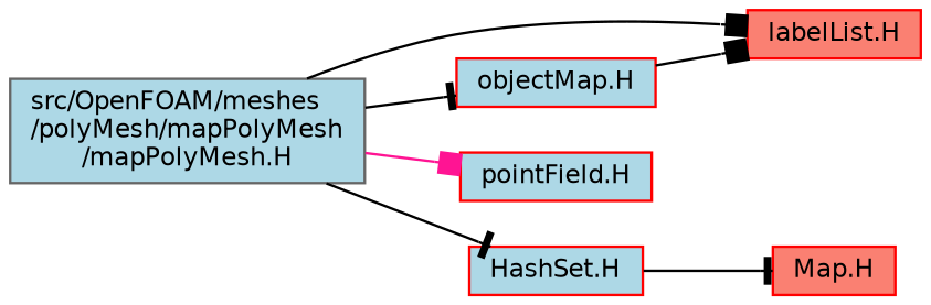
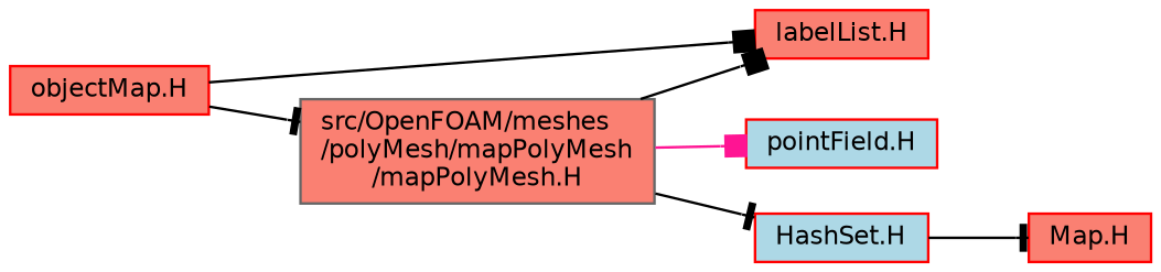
  digraph {
    rankdir=LR
    node [color=red fillcolor=lightblue fontname=Helvetica fontsize=10 shape=box style=filled]
    edge [arrowhead=box color=black fontname=Helvetica fontsize=10 labelfontname=Helvetica labelfontsize=10 style=solid]
-   n1 [color=gray40 fontcolor=black height=0.2 label="src/OpenFOAM/meshes\l/polyMesh/mapPolyMesh\l/mapPolyMesh.H" width=0.4]
+   n1 [color=gray40 fillcolor=salmon fontcolor=black height=0.2 label="src/OpenFOAM/meshes\l/polyMesh/mapPolyMesh\l/mapPolyMesh.H" width=0.4]
    n2 [fillcolor=salmon height=0.2 label="labelList.H" width=0.4]
-   n3 [height=0.2 label="objectMap.H" width=0.4]
+   n3 [fillcolor=salmon height=0.2 label="objectMap.H" width=0.4]
    n4 [height=0.2 label="pointField.H" width=0.4]
    n5 [height=0.2 label="HashSet.H" width=0.4]
    n6 [fillcolor=salmon height=0.2 label="Map.H" width=0.4]
    n1 -> n2
-   n1 -> n3 [arrowhead=tee]
+   n3 -> n1 [arrowhead=tee]
    n1 -> n4 [color=deeppink]
    n1 -> n5 [arrowhead=tee]
    n3 -> n2
    n5 -> n6 [arrowhead=tee]
  }
